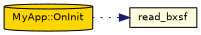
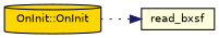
  digraph {
    rankdir=RL
    node [color=black fontname=Helvetica fontsize=10 style=filled]
    n1 [fillcolor=lightyellow fontcolor=black height=0.2 label=read_bxsf shape=box width=0.4]
-   n2 [fillcolor=gold height=0.2 label="MyApp::OnInit" shape=cylinder width=0.4]
+   n2 [fillcolor=gold height=0.2 label="OnInit::OnInit" shape=cylinder width=0.4]
    n1 -> n2 [color=midnightblue dir=back fontname=Helvetica fontsize=10 labelfontname=Helvetica labelfontsize=10 style=dotted]
  }
